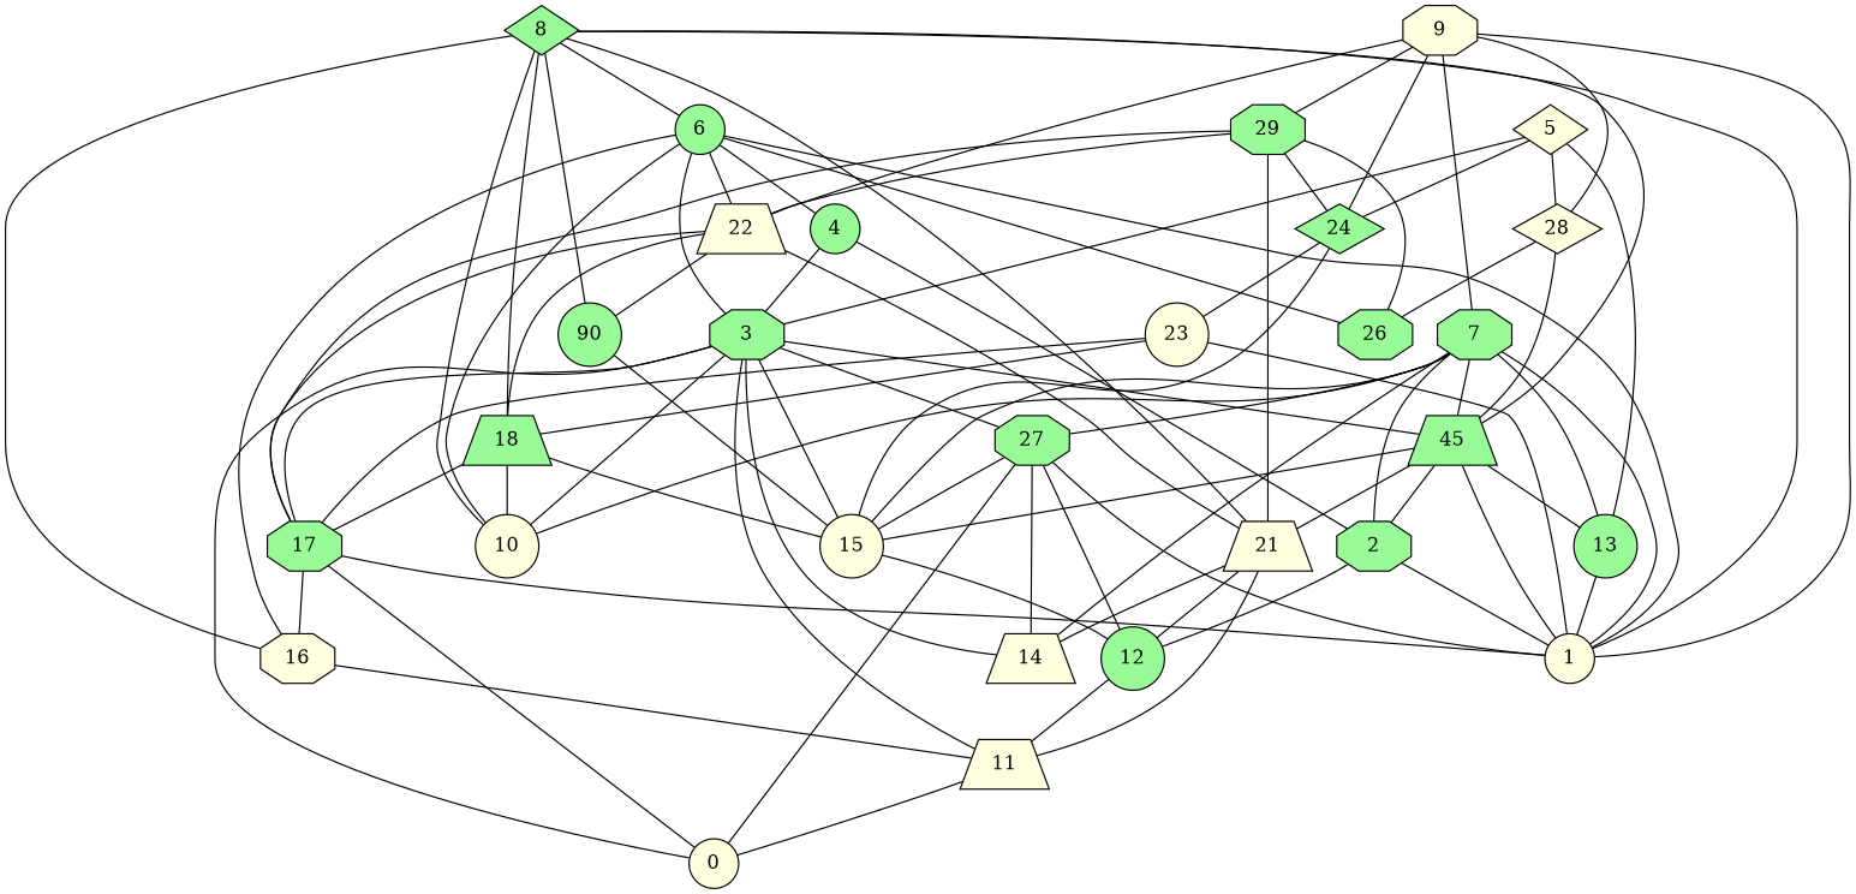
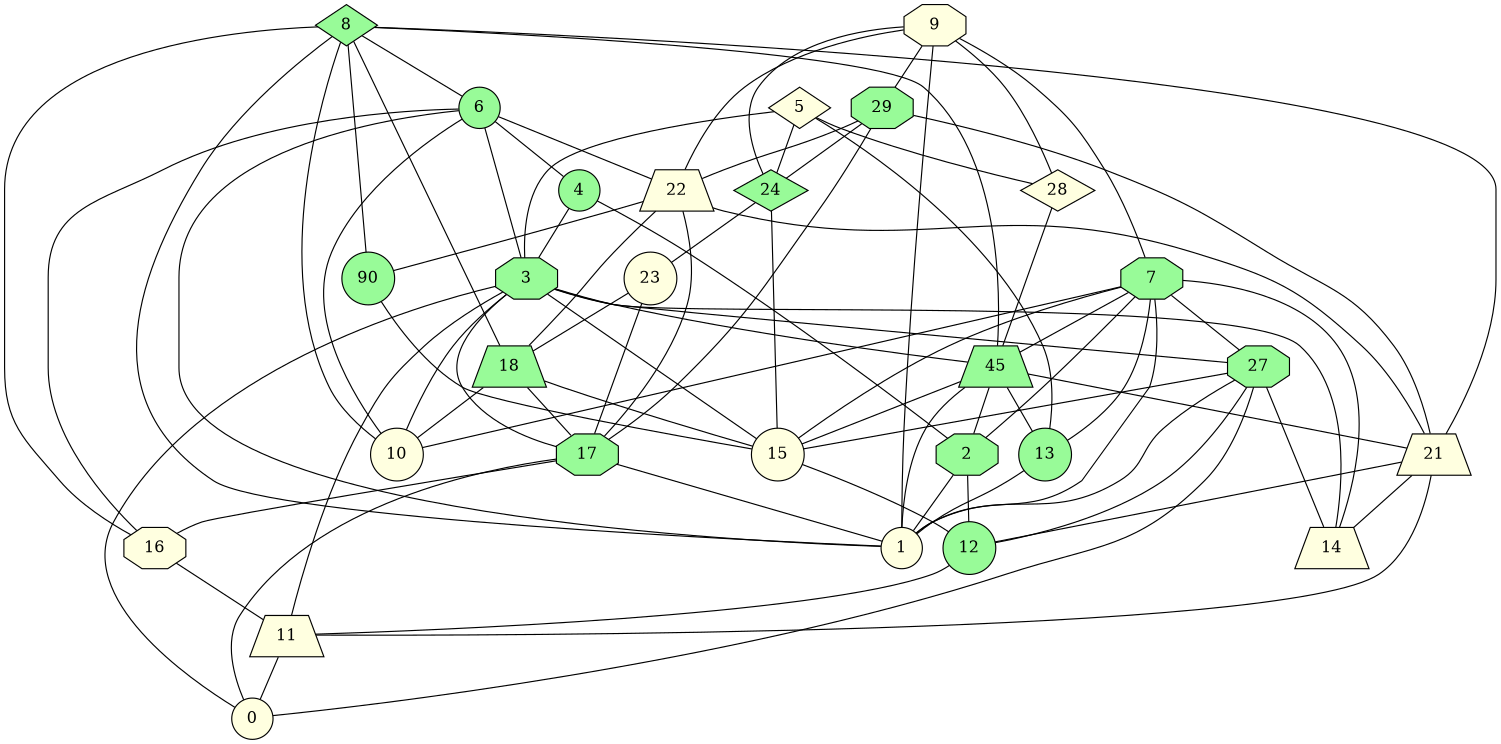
  digraph {
    node [fillcolor=palegreen shape=circle style=filled]
    edge [color=black dir=none]
    27 [shape=octagon]
    12
    14 [fillcolor=lightyellow shape=trapezium]
    15 [fillcolor=lightyellow]
    0 [fillcolor=lightyellow]
    18 [shape=trapezium]
    1 [fillcolor=lightyellow]
    11 [fillcolor=lightyellow shape=trapezium]
    10 [fillcolor=lightyellow]
    17 [shape=octagon]
    7 [shape=octagon]
    13
    n13 [label=45 shape=trapezium]
    2 [shape=octagon]
    21 [fillcolor=lightyellow shape=trapezium]
    29 [shape=octagon]
    24 [shape=diamond]
    22 [fillcolor=lightyellow shape=trapezium]
-   26 [shape=octagon]
    23 [fillcolor=lightyellow]
    16 [fillcolor=lightyellow shape=octagon]
    n22 [label=90]
    9 [fillcolor=lightyellow shape=octagon]
    28 [fillcolor=lightyellow shape=diamond]
    5 [fillcolor=lightyellow shape=diamond]
    3 [shape=octagon]
    4
    6
    8 [shape=diamond]
    subgraph sub_1 {
      27
      12
      14
      15
      0
      18
      1
      11
      10
      17
      7
      13
      n13
      2
      21
      29
      24
      22
-     26
      23
      16
      n22
      9
      28
      5
      3
      4
      6
      8
    }
    27 -> 12
    27 -> 14
    27 -> 15
    27 -> 0
    27 -> 1
    12 -> 11
    15 -> 12
    18 -> 15
    18 -> 10
    18 -> 17
    11 -> 0
    17 -> 0
    17 -> 1
    17 -> 16
    7 -> 27
    7 -> 14
    7 -> 15
    7 -> 1
    7 -> 10
    7 -> 13
    7 -> n13
    7 -> 2
    13 -> 1
    n13 -> 15
    n13 -> 1
    n13 -> 13
    n13 -> 2
    n13 -> 21
    2 -> 12
    2 -> 1
    21 -> 12
    21 -> 14
    21 -> 11
    29 -> 17
    29 -> 21
    29 -> 24
    29 -> 22
-   29 -> 26
    24 -> 15
    24 -> 23
    22 -> 18
    22 -> 17
    22 -> 21
    22 -> n22
    23 -> 18
-   23 -> 1
    23 -> 17
    16 -> 11
    n22 -> 15
    9 -> 1
    9 -> 7
    9 -> 29
    9 -> 24
    9 -> 22
    9 -> 28
    28 -> n13
-   28 -> 26
    5 -> 13
    5 -> 24
    5 -> 28
    5 -> 3
    3 -> 27
    3 -> 14
    3 -> 15
    3 -> 0
    3 -> 11
    3 -> 10
    3 -> 17
    3 -> n13
    4 -> 2
    4 -> 3
    6 -> 1
    6 -> 10
    6 -> 22
-   6 -> 26
    6 -> 16
    6 -> 3
    6 -> 4
    8 -> 18
    8 -> 1
    8 -> 10
    8 -> n13
    8 -> 21
    8 -> 16
    8 -> n22
    8 -> 6
  }
